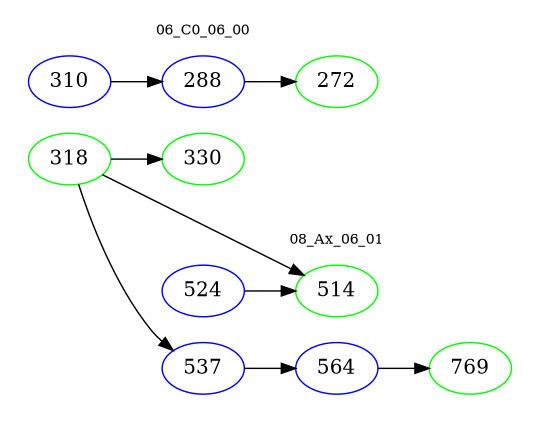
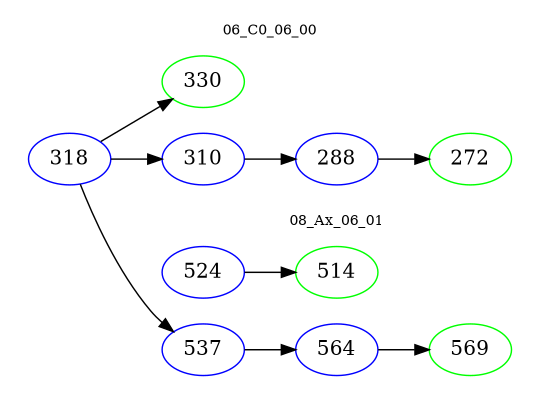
  digraph {
    rankdir=LR
    node [color=blue]
    edge [color=black]
    n1 [label=524]
    n2 [color=green label=514]
    n3 [label=537]
    n4 [label=564]
-   n5 [color=green label=769]
-   n6 [color=green label=318]
+   n5 [color=green label=569]
+   n6 [label=318]
    n7 [label=310]
    n8 [color=green label=330]
    n9 [label=288]
    n10 [color=green label=272]
    subgraph cluster_1 {
      color=white
      fontsize=10
      label="08_Ax_06_01"
      n1
      n2
      n3
      n4
      n5
    }
    subgraph cluster_2 {
      color=white
      fontsize=10
      label="06_C0_06_00"
      n6
      n7
      n8
      n9
      n10
    }
    n1 -> n2
    n3 -> n4
    n4 -> n5
    n6 -> n3
-   n6 -> n2
+   n6 -> n7
    n6 -> n8
    n7 -> n9
    n9 -> n10
  }
